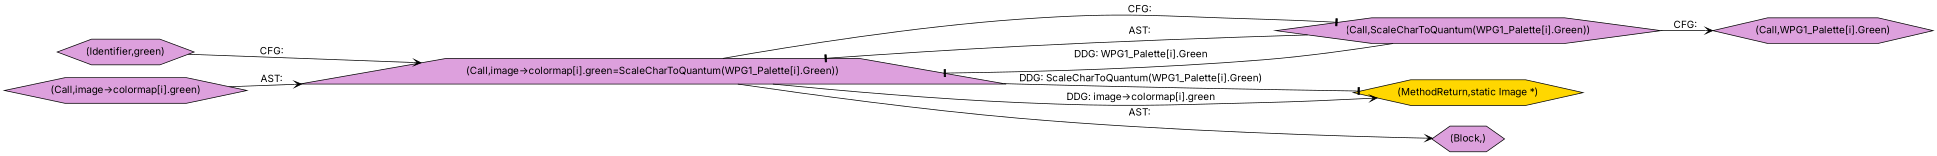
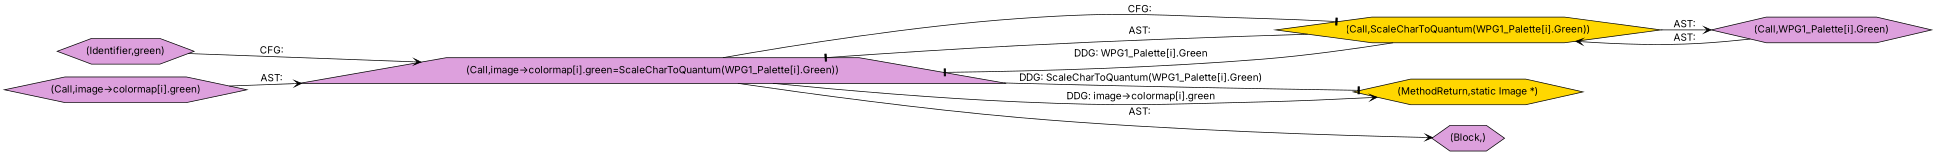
  digraph {
    fontname=Inter
    rankdir=LR
    node [fillcolor=plum fontname=Inter shape=hexagon style=filled]
    edge [arrowhead=vee fontname=Inter]
    n1 [label="(Call,image->colormap[i].green=ScaleCharToQuantum(WPG1_Palette[i].Green))" shape=trapezium]
-   n2 [label="(Call,ScaleCharToQuantum(WPG1_Palette[i].Green))"]
+   n2 [fillcolor=gold label="(Call,ScaleCharToQuantum(WPG1_Palette[i].Green))"]
    n3 [fillcolor=gold label="(MethodReturn,static Image *)"]
    n4 [label="(Block,)"]
    n5 [label="(Call,WPG1_Palette[i].Green)"]
    n6 [label="(Identifier,green)"]
    n7 [label="(Call,image->colormap[i].green)"]
    n1 -> n2 [arrowhead=tee label="CFG: "]
    n1 -> n3 [arrowhead=tee label="DDG: ScaleCharToQuantum(WPG1_Palette[i].Green)"]
    n1 -> n3 [label="DDG: image->colormap[i].green"]
    n1 -> n4 [label="AST: "]
    n2 -> n1 [arrowhead=tee label="AST: "]
    n2 -> n1 [arrowhead=tee label="DDG: WPG1_Palette[i].Green"]
-   n2 -> n5 [label="CFG: "]
+   n2 -> n5 [label="AST: "]
+   n5 -> n2 [label="AST: "]
    n6 -> n1 [label="CFG: "]
    n7 -> n1 [label="AST: "]
  }
